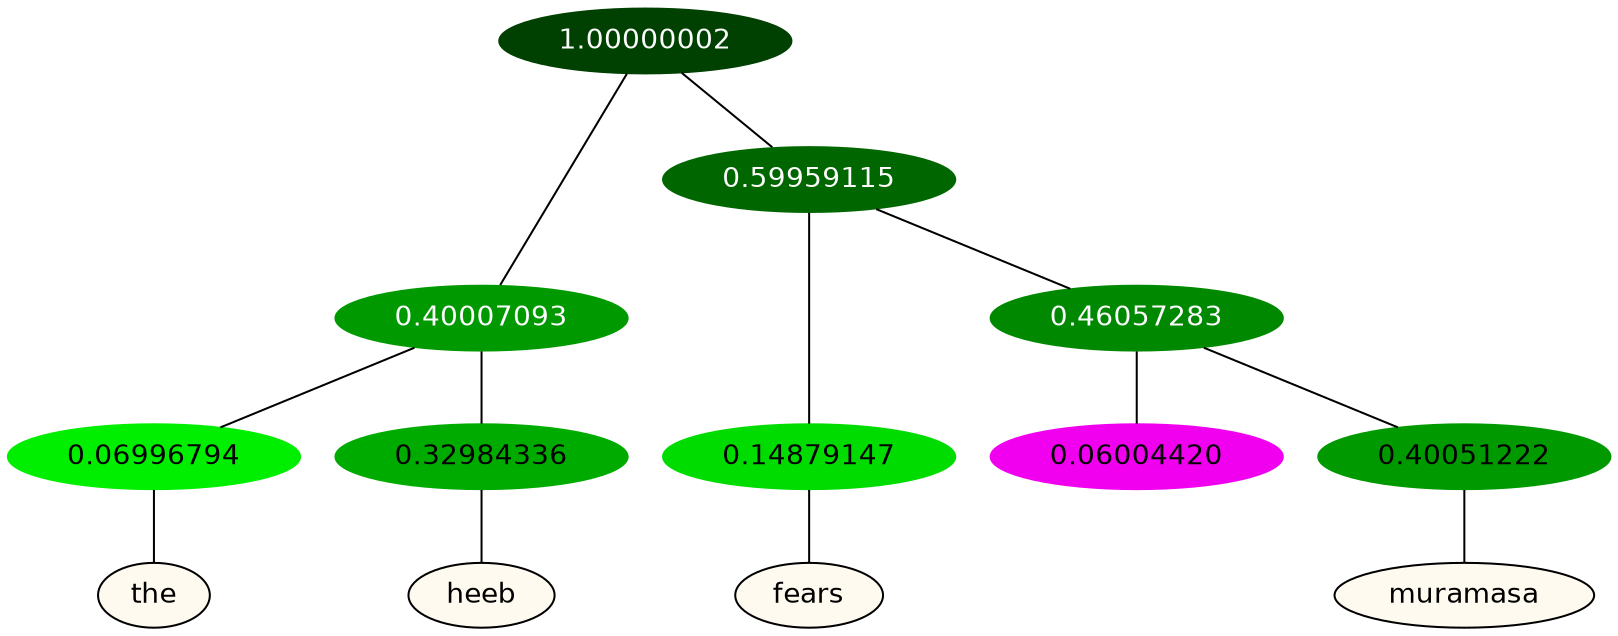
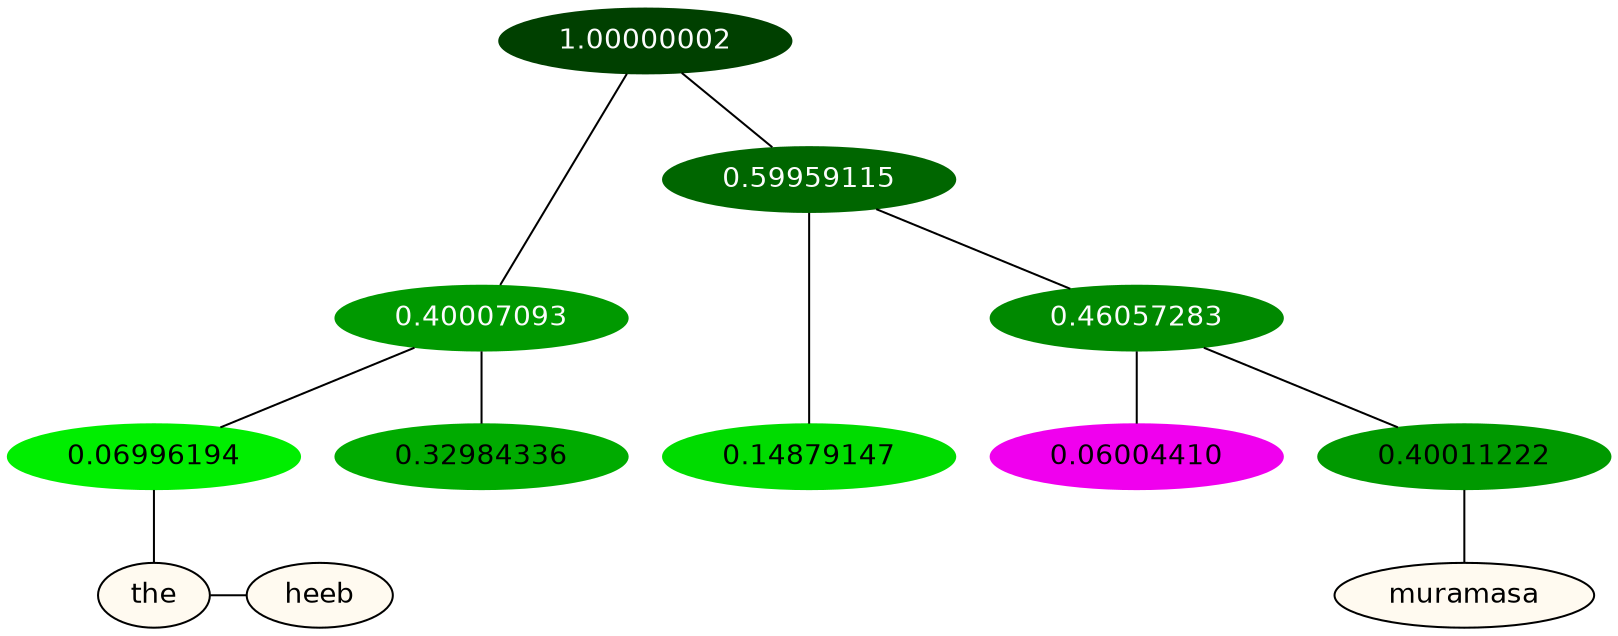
  graph {
    fontname="DejaVu Sans"
    node [color=black fontname="DejaVu Sans" format=png nodesep=0.001 ordering=out overlap_scaling=0.01 ranksep=0.001 style=filled fontcolor=black]
    edge [fontname="DejaVu Sans"]
    n1 [fillcolor=floralwhite height=0.15 label=the style="filled,solid" width=0.15 fontcolor=""]
    n2 [fillcolor=floralwhite height=0.15 label=heeb style="filled,solid" width=0.15 fontcolor=""]
-   n3 [fillcolor=floralwhite height=0.15 label=fears style="filled,solid" width=0.15 fontcolor=""]
    n4 [fillcolor=floralwhite height=0.15 label=muramasa style="filled,solid" width=0.15 fontcolor=""]
-   n5 [color="0.334 1.000 0.930" height=0.15 label=0.06996794 width=0.15]
+   n5 [color="0.334 1.000 0.930" height=0.15 label=0.06996194 width=0.15]
    n6 [color="0.334 1.000 0.670" height=0.15 label=0.32984336 width=0.15]
    n7 [color="0.334 1.000 0.861" height=0.15 label=0.14879147 width=0.15]
-   n8 [color="0.835 1.000 0.940" height=0.15 label=0.06004420 width=0.15]
-   n9 [color="0.334 1.000 0.599" height=0.15 label=0.40051222 width=0.15]
+   n8 [color="0.835 1.000 0.940" height=0.15 label=0.06004410 width=0.15]
+   n9 [color="0.334 1.000 0.599" height=0.15 label=0.40011222 width=0.15]
    n10 [color="0.334 1.000 0.250" fontcolor=grey99 height=0.15 label=1.00000002 width=0.15]
    n11 [color="0.334 1.000 0.600" fontcolor=grey99 height=0.15 label=0.40007093 width=0.15]
    n12 [color="0.334 1.000 0.400" fontcolor=grey99 height=0.15 label=0.59959115 width=0.15]
    n13 [color="0.334 1.000 0.539" fontcolor=grey99 height=0.15 label=0.46057283 width=0.15]
    subgraph sub_1 {
      rank=same
      n1
      n2
-     n3
      n4
    }
    subgraph sub_2 {
      rank=same
      n5
      n6
      n7
      n8
      n9
    }
    n5 -- n1
-   n6 -- n2
-   n7 -- n3
+   n1 -- n2
    n9 -- n4
    n10 -- n11
    n10 -- n12
    n11 -- n5
    n11 -- n6
    n12 -- n7
    n12 -- n13
    n13 -- n8
    n13 -- n9
  }
